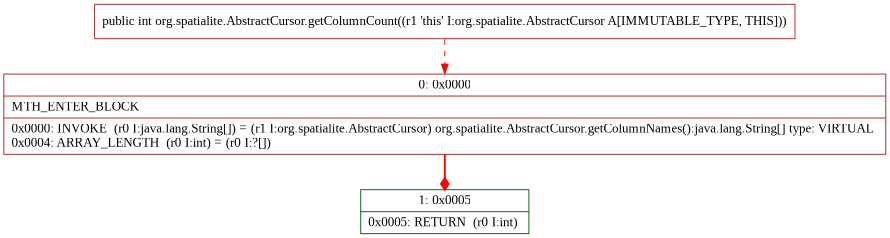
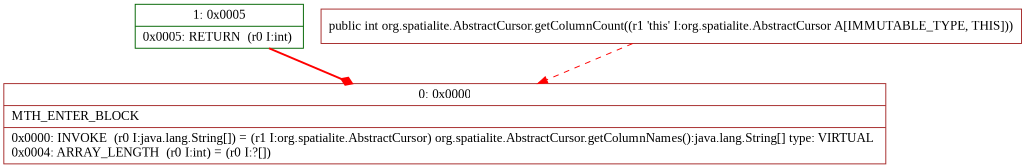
  digraph {
    fontname="Liberation Serif"
    node [shape=record color=brown fontname="Liberation Serif"]
    edge [color=red fontname="Liberation Serif"]
    n1 [label="{0\:\ 0x0000|MTH_ENTER_BLOCK\l|0x0000: INVOKE  (r0 I:java.lang.String[]) = (r1 I:org.spatialite.AbstractCursor) org.spatialite.AbstractCursor.getColumnNames():java.lang.String[] type: VIRTUAL \l0x0004: ARRAY_LENGTH  (r0 I:int) = (r0 I:?[]) \l}"]
    n2 [label="{1\:\ 0x0005|0x0005: RETURN  (r0 I:int) \l}" color=darkgreen]
    n3 [label="{public int org.spatialite.AbstractCursor.getColumnCount((r1 'this' I:org.spatialite.AbstractCursor A[IMMUTABLE_TYPE, THIS])) }"]
-   n1 -> n2 [style=bold arrowhead=diamond]
+   n2 -> n1 [style=bold arrowhead=diamond]
    n3 -> n1 [style=dashed arrowhead=normal]
  }
